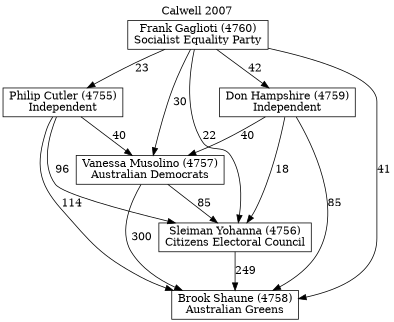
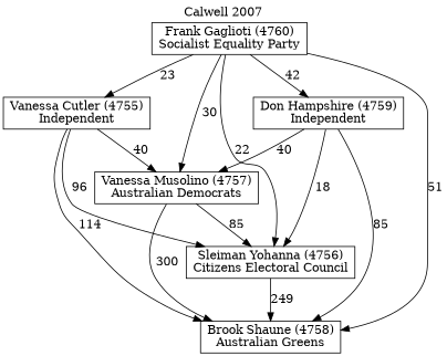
  digraph {
    label="Calwell 2007"
    labelloc=t
    mclimit=10
    node [shape=box]
    n1 [label="Brook Shaune (4758)\nAustralian Greens"]
    n2 [label="Sleiman Yohanna (4756)\nCitizens Electoral Council"]
    n3 [label="Vanessa Musolino (4757)\nAustralian Democrats"]
-   n4 [label="Philip Cutler (4755)\nIndependent"]
+   n4 [label="Vanessa Cutler (4755)\nIndependent"]
    n5 [label="Don Hampshire (4759)\nIndependent"]
    n6 [label="Frank Gaglioti (4760)\nSocialist Equality Party"]
    n2 -> n1 [label=249]
    n3 -> n1 [label=300]
    n3 -> n2 [label=85]
    n4 -> n1 [label=114]
    n4 -> n2 [label=96]
    n4 -> n3 [label=40]
    n5 -> n1 [label=85]
    n5 -> n2 [label=18]
    n5 -> n3 [label=40]
-   n6 -> n1 [label=41]
+   n6 -> n1 [label=51]
    n6 -> n2 [label=22]
    n6 -> n3 [label=30]
    n6 -> n4 [label=23]
    n6 -> n5 [label=42]
  }
